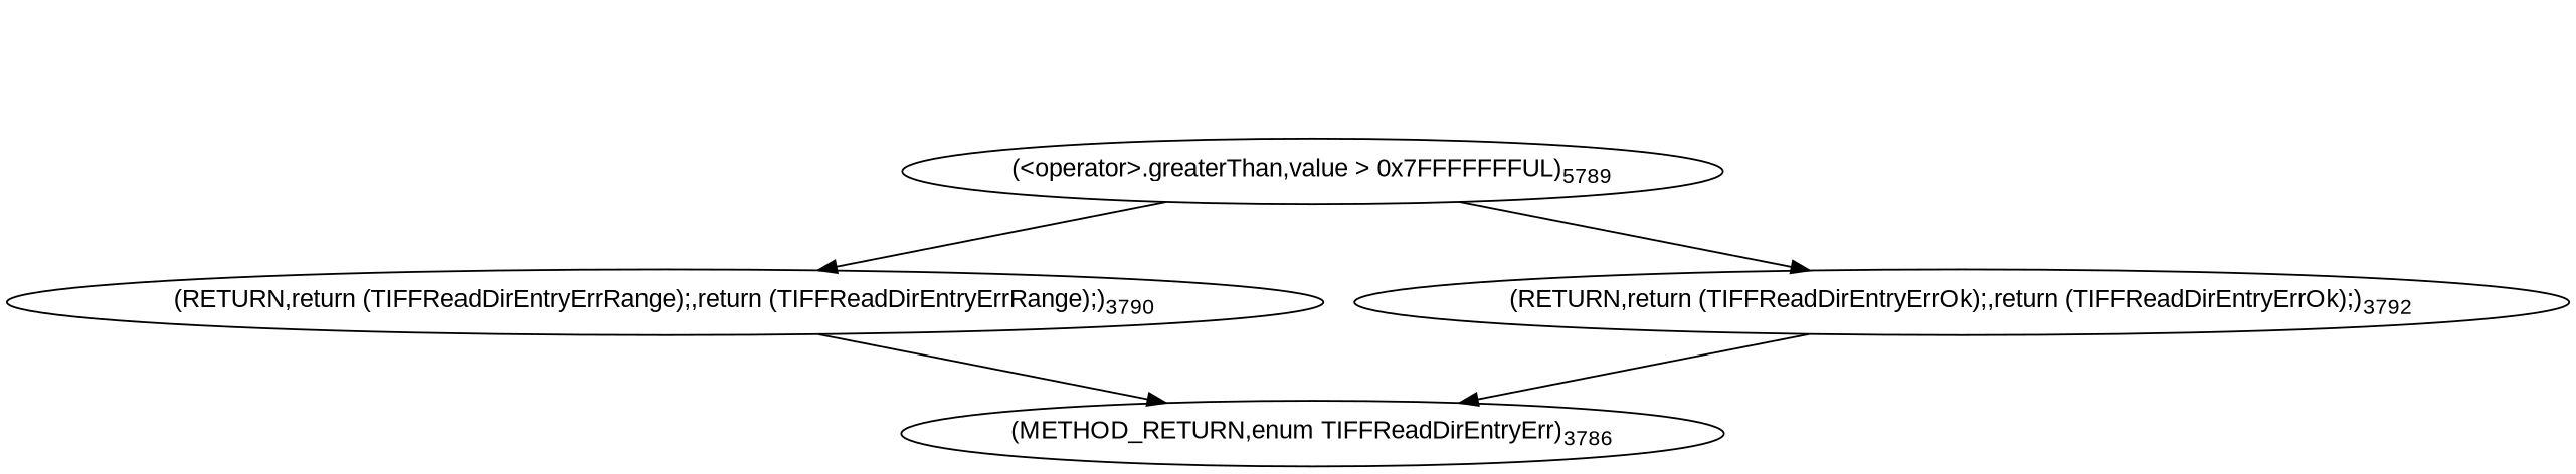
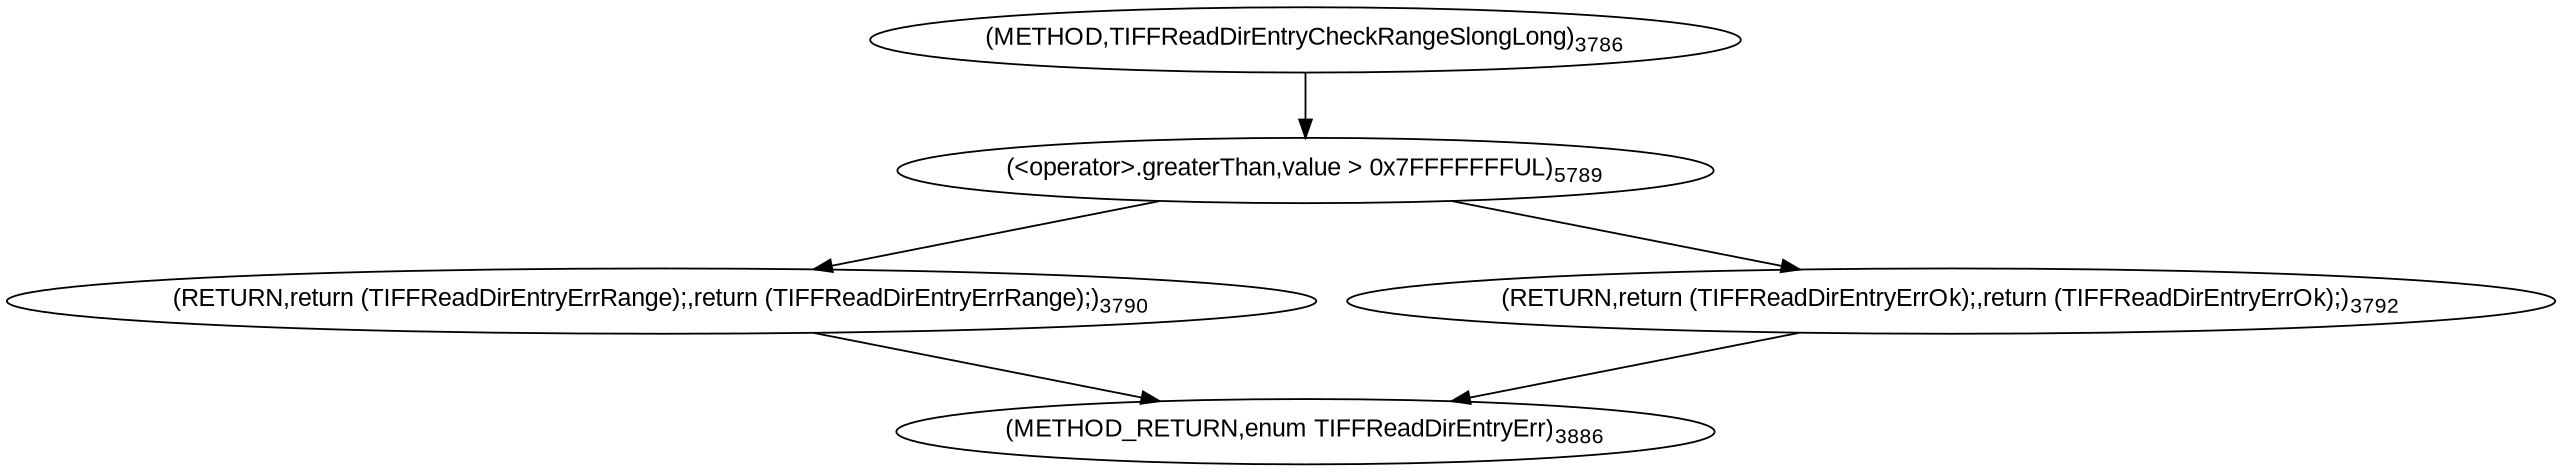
  digraph {
    fontname="Liberation Sans"
    node [fontname="Liberation Sans"]
    edge [fontname="Liberation Sans"]
    n1 [label=<(&lt;operator&gt;.greaterThan,value &gt; 0x7FFFFFFFUL)<SUB>5789</SUB>>]
    n2 [label=<(RETURN,return (TIFFReadDirEntryErrRange);,return (TIFFReadDirEntryErrRange);)<SUB>3790</SUB>>]
    n3 [label=<(RETURN,return (TIFFReadDirEntryErrOk);,return (TIFFReadDirEntryErrOk);)<SUB>3792</SUB>>]
-   n4 [label=<(METHOD_RETURN,enum TIFFReadDirEntryErr)<SUB>3786</SUB>>]
+   n4 [label=<(METHOD_RETURN,enum TIFFReadDirEntryErr)<SUB>3886</SUB>>]
+   n5 [label=<(METHOD,TIFFReadDirEntryCheckRangeSlongLong)<SUB>3786</SUB>>]
    n1 -> n2
    n1 -> n3
    n2 -> n4
    n3 -> n4
+   n5 -> n1
  }
